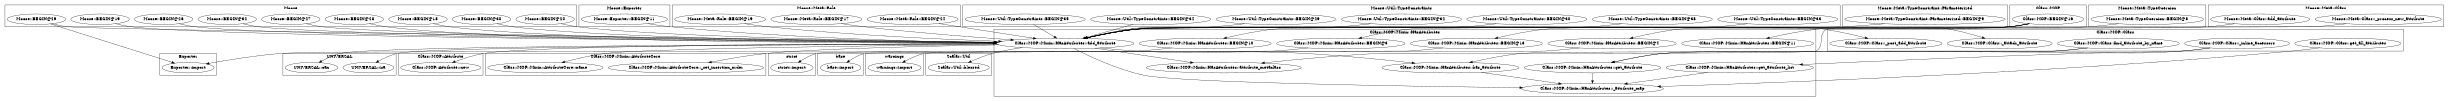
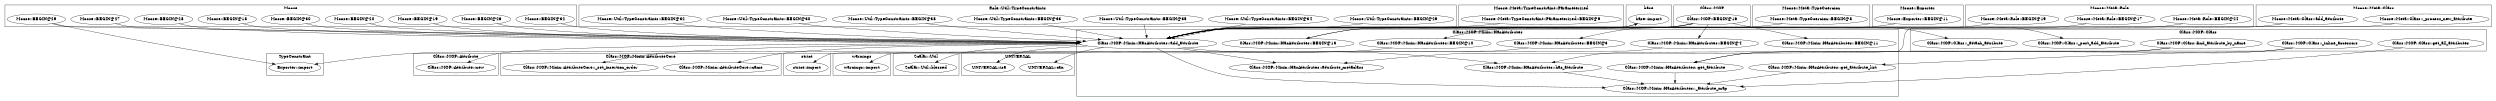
  digraph {
    "Moose::Exporter::BEGIN@11"
    "warnings::import"
    n3 [label="Moose::Meta::Role::BEGIN@24"]
    "Moose::Meta::Role::BEGIN@17"
    "Moose::Meta::Role::BEGIN@19"
    "Moose::Util::TypeConstraints::BEGIN@34"
    "Moose::Util::TypeConstraints::BEGIN@35"
    "Moose::Util::TypeConstraints::BEGIN@33"
    "Moose::Util::TypeConstraints::BEGIN@38"
    "Moose::Util::TypeConstraints::BEGIN@30"
    "Moose::Util::TypeConstraints::BEGIN@32"
    "Moose::Util::TypeConstraints::BEGIN@29"
    "Moose::BEGIN@27"
    "Moose::BEGIN@32"
    "Moose::BEGIN@26"
    "Moose::BEGIN@19"
    "Moose::BEGIN@29"
    "Moose::BEGIN@20"
    "Moose::BEGIN@30"
    "Moose::BEGIN@18"
    "Moose::BEGIN@28"
    "Moose::Meta::TypeConstraint::Parameterized::BEGIN@9"
    "Scalar::Util::blessed"
    "UNIVERSAL::isa"
    "UNIVERSAL::can"
    "Moose::Meta::Class::_process_new_attribute"
    "Moose::Meta::Class::add_attribute"
    "base::import"
    "strict::import"
    "Class::MOP::Class::find_attribute_by_name"
    "Class::MOP::Class::get_all_attributes"
    "Class::MOP::Class::_post_add_attribute"
    "Class::MOP::Class::_attach_attribute"
    "Class::MOP::Class::_inline_accessors"
    "Class::MOP::BEGIN@16"
    "Exporter::import"
    "Class::MOP::Attribute::new"
    "Class::MOP::Mixin::AttributeCore::_set_insertion_order"
    "Class::MOP::Mixin::AttributeCore::name"
    "Class::MOP::Mixin::HasAttributes::BEGIN@13"
    "Class::MOP::Mixin::HasAttributes::get_attribute_list"
    "Class::MOP::Mixin::HasAttributes::get_attribute"
    "Class::MOP::Mixin::HasAttributes::_attribute_map"
    "Class::MOP::Mixin::HasAttributes::attribute_metaclass"
    "Class::MOP::Mixin::HasAttributes::BEGIN@11"
    "Class::MOP::Mixin::HasAttributes::BEGIN@4"
    "Class::MOP::Mixin::HasAttributes::add_attribute"
    "Class::MOP::Mixin::HasAttributes::BEGIN@10"
    "Class::MOP::Mixin::HasAttributes::BEGIN@3"
    "Class::MOP::Mixin::HasAttributes::has_attribute"
    "Moose::Meta::TypeCoercion::BEGIN@8"
    subgraph cluster_1 {
      label="Moose::Exporter"
      "Moose::Exporter::BEGIN@11"
    }
    subgraph cluster_2 {
      label=warnings
      "warnings::import"
    }
    subgraph cluster_3 {
      label="Moose::Meta::Role"
      n3
      "Moose::Meta::Role::BEGIN@17"
      "Moose::Meta::Role::BEGIN@19"
    }
    subgraph cluster_4 {
-     label="Moose::Util::TypeConstraints"
+     label="Role::Util::TypeConstraints"
      "Moose::Util::TypeConstraints::BEGIN@34"
      "Moose::Util::TypeConstraints::BEGIN@35"
      "Moose::Util::TypeConstraints::BEGIN@33"
      "Moose::Util::TypeConstraints::BEGIN@38"
      "Moose::Util::TypeConstraints::BEGIN@30"
      "Moose::Util::TypeConstraints::BEGIN@32"
      "Moose::Util::TypeConstraints::BEGIN@29"
    }
    subgraph cluster_5 {
      label=Moose
      "Moose::BEGIN@27"
      "Moose::BEGIN@32"
      "Moose::BEGIN@26"
      "Moose::BEGIN@19"
      "Moose::BEGIN@29"
      "Moose::BEGIN@20"
      "Moose::BEGIN@30"
      "Moose::BEGIN@18"
      "Moose::BEGIN@28"
    }
    subgraph cluster_6 {
      label="Moose::Meta::TypeConstraint::Parameterized"
      "Moose::Meta::TypeConstraint::Parameterized::BEGIN@9"
    }
    subgraph cluster_7 {
      label="Scalar::Util"
      "Scalar::Util::blessed"
    }
    subgraph cluster_8 {
      label=UNIVERSAL
      "UNIVERSAL::isa"
      "UNIVERSAL::can"
    }
    subgraph cluster_9 {
      label="Moose::Meta::Class"
      "Moose::Meta::Class::_process_new_attribute"
      "Moose::Meta::Class::add_attribute"
    }
    subgraph cluster_10 {
      label=base
      "base::import"
    }
    subgraph cluster_11 {
      label="strict"
      "strict::import"
    }
    subgraph cluster_12 {
      label="Class::MOP::Class"
      "Class::MOP::Class::find_attribute_by_name"
      "Class::MOP::Class::get_all_attributes"
      "Class::MOP::Class::_post_add_attribute"
      "Class::MOP::Class::_attach_attribute"
      "Class::MOP::Class::_inline_accessors"
    }
    subgraph cluster_13 {
      label="Class::MOP"
      "Class::MOP::BEGIN@16"
    }
    subgraph cluster_14 {
-     label=Exporter
+     label=TypeConstraint
      "Exporter::import"
    }
    subgraph cluster_15 {
      label="Class::MOP::Attribute"
      "Class::MOP::Attribute::new"
    }
    subgraph cluster_16 {
      label="Class::MOP::Mixin::AttributeCore"
      "Class::MOP::Mixin::AttributeCore::_set_insertion_order"
      "Class::MOP::Mixin::AttributeCore::name"
    }
    subgraph cluster_17 {
      label="Class::MOP::Mixin::HasAttributes"
      "Class::MOP::Mixin::HasAttributes::BEGIN@13"
      "Class::MOP::Mixin::HasAttributes::get_attribute_list"
      "Class::MOP::Mixin::HasAttributes::get_attribute"
      "Class::MOP::Mixin::HasAttributes::_attribute_map"
      "Class::MOP::Mixin::HasAttributes::attribute_metaclass"
      "Class::MOP::Mixin::HasAttributes::BEGIN@11"
      "Class::MOP::Mixin::HasAttributes::BEGIN@4"
      "Class::MOP::Mixin::HasAttributes::add_attribute"
      "Class::MOP::Mixin::HasAttributes::BEGIN@10"
      "Class::MOP::Mixin::HasAttributes::BEGIN@3"
      "Class::MOP::Mixin::HasAttributes::has_attribute"
    }
    subgraph cluster_18 {
      label="Moose::Meta::TypeCoercion"
      "Moose::Meta::TypeCoercion::BEGIN@8"
    }
    "Moose::Exporter::BEGIN@11" -> "Class::MOP::Mixin::HasAttributes::add_attribute"
    n3 -> "Class::MOP::Mixin::HasAttributes::add_attribute"
    "Moose::Meta::Role::BEGIN@17" -> "Class::MOP::Mixin::HasAttributes::add_attribute"
    "Moose::Meta::Role::BEGIN@19" -> "Class::MOP::Mixin::HasAttributes::add_attribute"
    "Moose::Util::TypeConstraints::BEGIN@34" -> "Class::MOP::Mixin::HasAttributes::add_attribute"
    "Moose::Util::TypeConstraints::BEGIN@35" -> "Class::MOP::Mixin::HasAttributes::add_attribute"
    "Moose::Util::TypeConstraints::BEGIN@33" -> "Class::MOP::Mixin::HasAttributes::add_attribute"
    "Moose::Util::TypeConstraints::BEGIN@38" -> "Class::MOP::Mixin::HasAttributes::add_attribute"
    "Moose::Util::TypeConstraints::BEGIN@30" -> "Class::MOP::Mixin::HasAttributes::add_attribute"
    "Moose::Util::TypeConstraints::BEGIN@32" -> "Class::MOP::Mixin::HasAttributes::add_attribute"
    "Moose::Util::TypeConstraints::BEGIN@29" -> "Class::MOP::Mixin::HasAttributes::add_attribute"
    "Moose::BEGIN@27" -> "Class::MOP::Mixin::HasAttributes::add_attribute"
    "Moose::BEGIN@32" -> "Class::MOP::Mixin::HasAttributes::add_attribute"
    "Moose::BEGIN@26" -> "Class::MOP::Mixin::HasAttributes::add_attribute"
    "Moose::BEGIN@19" -> "Class::MOP::Mixin::HasAttributes::add_attribute"
    "Moose::BEGIN@29" -> "Exporter::import"
    "Moose::BEGIN@29" -> "Class::MOP::Mixin::HasAttributes::add_attribute"
    "Moose::BEGIN@20" -> "Class::MOP::Mixin::HasAttributes::add_attribute"
    "Moose::BEGIN@30" -> "Class::MOP::Mixin::HasAttributes::add_attribute"
    "Moose::BEGIN@18" -> "Class::MOP::Mixin::HasAttributes::add_attribute"
    "Moose::BEGIN@28" -> "Class::MOP::Mixin::HasAttributes::add_attribute"
    "Moose::Meta::TypeConstraint::Parameterized::BEGIN@9" -> "Class::MOP::Mixin::HasAttributes::add_attribute"
    "Moose::Meta::Class::_process_new_attribute" -> "Class::MOP::Mixin::HasAttributes::attribute_metaclass"
    "Moose::Meta::Class::add_attribute" -> "Class::MOP::Mixin::HasAttributes::add_attribute"
+   "base::import" -> "Class::MOP::Mixin::HasAttributes::add_attribute"
    "Class::MOP::Class::find_attribute_by_name" -> "Class::MOP::Mixin::HasAttributes::get_attribute"
    "Class::MOP::Class::find_attribute_by_name" -> "Class::MOP::Mixin::HasAttributes::has_attribute"
    "Class::MOP::Class::get_all_attributes" -> "Class::MOP::Mixin::HasAttributes::_attribute_map"
    "Class::MOP::Class::_inline_accessors" -> "Class::MOP::Mixin::HasAttributes::get_attribute_list"
    "Class::MOP::Class::_inline_accessors" -> "Class::MOP::Mixin::HasAttributes::get_attribute"
    "Class::MOP::BEGIN@16" -> "Class::MOP::Mixin::HasAttributes::BEGIN@13"
    "Class::MOP::BEGIN@16" -> "Class::MOP::Mixin::HasAttributes::BEGIN@11"
    "Class::MOP::BEGIN@16" -> "Class::MOP::Mixin::HasAttributes::BEGIN@4"
    "Class::MOP::BEGIN@16" -> "Class::MOP::Mixin::HasAttributes::BEGIN@10"
    "Class::MOP::BEGIN@16" -> "Class::MOP::Mixin::HasAttributes::BEGIN@3"
    "Class::MOP::Mixin::HasAttributes::BEGIN@13" -> "base::import"
    "Class::MOP::Mixin::HasAttributes::get_attribute_list" -> "Class::MOP::Mixin::HasAttributes::_attribute_map"
    "Class::MOP::Mixin::HasAttributes::get_attribute" -> "Class::MOP::Mixin::HasAttributes::_attribute_map"
    "Class::MOP::Mixin::HasAttributes::BEGIN@4" -> "warnings::import"
    "Class::MOP::Mixin::HasAttributes::add_attribute" -> "Scalar::Util::blessed"
    "Class::MOP::Mixin::HasAttributes::add_attribute" -> "UNIVERSAL::isa"
    "Class::MOP::Mixin::HasAttributes::add_attribute" -> "UNIVERSAL::can"
    "Class::MOP::Mixin::HasAttributes::add_attribute" -> "Class::MOP::Class::_post_add_attribute"
    "Class::MOP::Mixin::HasAttributes::add_attribute" -> "Class::MOP::Class::_attach_attribute"
    "Class::MOP::Mixin::HasAttributes::add_attribute" -> "Class::MOP::Attribute::new"
    "Class::MOP::Mixin::HasAttributes::add_attribute" -> "Class::MOP::Mixin::AttributeCore::_set_insertion_order"
    "Class::MOP::Mixin::HasAttributes::add_attribute" -> "Class::MOP::Mixin::AttributeCore::name"
    "Class::MOP::Mixin::HasAttributes::add_attribute" -> "Class::MOP::Mixin::HasAttributes::_attribute_map"
    "Class::MOP::Mixin::HasAttributes::add_attribute" -> "Class::MOP::Mixin::HasAttributes::attribute_metaclass"
    "Class::MOP::Mixin::HasAttributes::add_attribute" -> "Class::MOP::Mixin::HasAttributes::has_attribute"
    "Class::MOP::Mixin::HasAttributes::BEGIN@10" -> "Exporter::import"
    "Class::MOP::Mixin::HasAttributes::BEGIN@3" -> "strict::import"
    "Class::MOP::Mixin::HasAttributes::has_attribute" -> "Class::MOP::Mixin::HasAttributes::_attribute_map"
    "Moose::Meta::TypeCoercion::BEGIN@8" -> "Class::MOP::Mixin::HasAttributes::add_attribute"
  }
